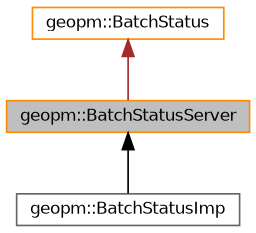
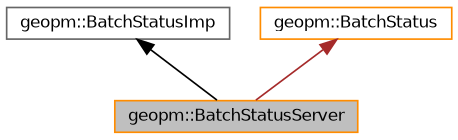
  digraph {
    node [color=darkorange fillcolor=white fontname=Helvetica fontsize=10 shape=record style=filled]
    edge [dir=back fontname=Helvetica fontsize=10 labelfontname=Helvetica labelfontsize=10 style=solid]
    n1 [fillcolor=grey75 fontcolor=black height=0.2 label="geopm::BatchStatusServer" width=0.4]
    n2 [color=gray40 height=0.2 label="geopm::BatchStatusImp" width=0.4]
    n3 [height=0.2 label="geopm::BatchStatus" width=0.4]
-   n1 -> n2 [color=black]
+   n2 -> n1 [color=black]
    n3 -> n1 [color=brown]
  }
